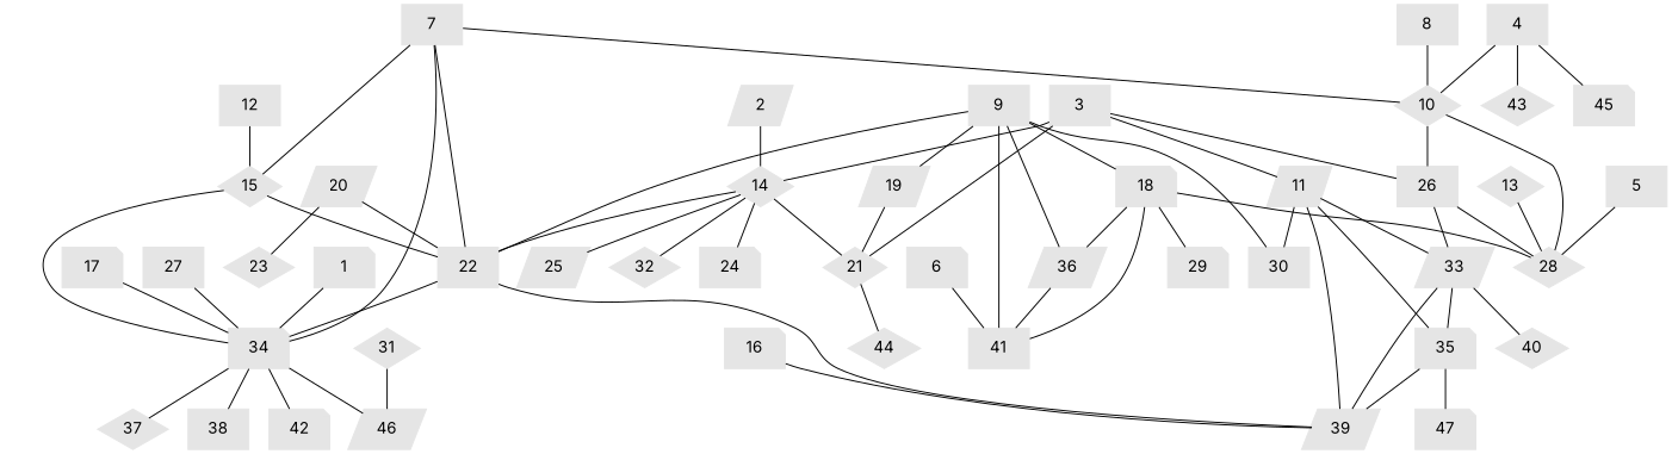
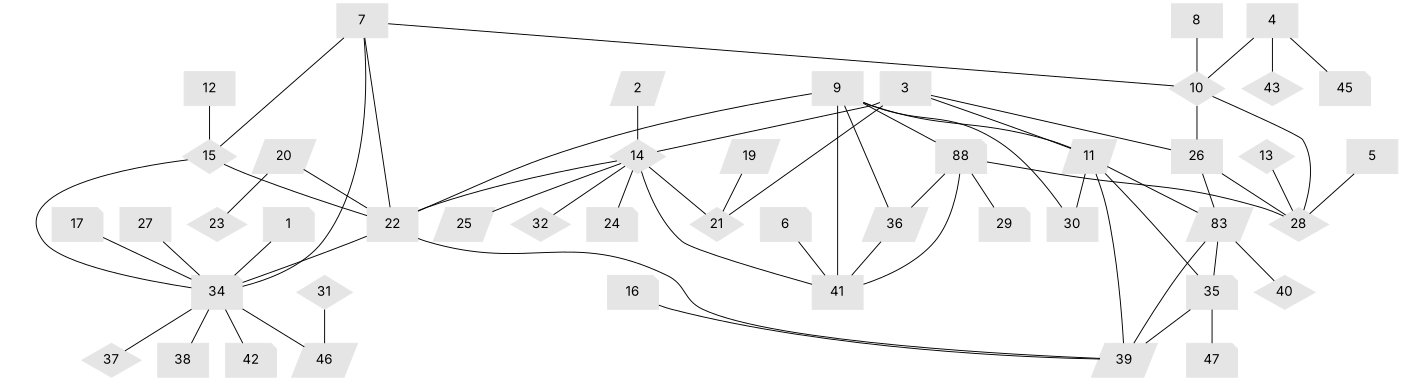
  graph {
    fontname=Inter
    node [color=gray90 fontname=Inter shape=diamond style=filled]
    edge [fontname=Inter weight=1.0]
    1 [shape=note]
    34 [shape=note]
    37
    38 [shape=box]
    42 [shape=note]
    46 [shape=parallelogram]
    2 [shape=parallelogram]
    14
    21
    41 [shape=box]
    22 [shape=box]
    24 [shape=note]
    25 [shape=parallelogram]
    32
    3 [shape=box]
    11 [shape=parallelogram]
    26 [shape=box]
    30 [shape=box]
-   33 [shape=parallelogram]
+   33 [shape=parallelogram label=83]
    35 [shape=note]
    39 [shape=parallelogram]
-   44
    28
    4 [shape=box]
    10
    43
    45 [shape=note]
    5 [shape=box]
    6 [shape=note]
    7 [shape=box]
    15
    8 [shape=box]
    9 [shape=box]
-   18 [shape=note]
+   18 [shape=note label=88]
    36 [shape=parallelogram]
    29 [shape=note]
    40
    47 [shape=note]
    12 [shape=box]
    13
    16 [shape=note]
    17 [shape=note]
    19 [shape=parallelogram]
    20 [shape=parallelogram]
    23
    27 [shape=box]
    31
    1 -- 34
    34 -- 37
    34 -- 38
    34 -- 42
    34 -- 46
    2 -- 14
    14 -- 21
+   14 -- 41
    14 -- 22
    14 -- 24
    14 -- 25
    14 -- 32
-   21 -- 44
    22 -- 34
    22 -- 39
    3 -- 14 [weight=2.0]
    3 -- 21 [weight=2.0]
    3 -- 11
    3 -- 26
    11 -- 30
    11 -- 33
    11 -- 35
    11 -- 39
    26 -- 33
    26 -- 28 [weight=2.0]
    33 -- 35
    33 -- 39
    33 -- 40
    35 -- 39
    35 -- 47
    4 -- 10
    4 -- 43
    4 -- 45
    10 -- 26 [weight=2.0]
    10 -- 28
    5 -- 28
    6 -- 41
    7 -- 34
    7 -- 22
    7 -- 10
    7 -- 15
    15 -- 34
    15 -- 22
    8 -- 10
    9 -- 41
    9 -- 22
-   9 -- 19
+   9 -- 11
    9 -- 30
    9 -- 18
    9 -- 36
    18 -- 41
    18 -- 28
    18 -- 36
    18 -- 29
    36 -- 41
    12 -- 15
    13 -- 28
    16 -- 39
    17 -- 34
    19 -- 21
    20 -- 22
    20 -- 23
    27 -- 34
    31 -- 46
  }
